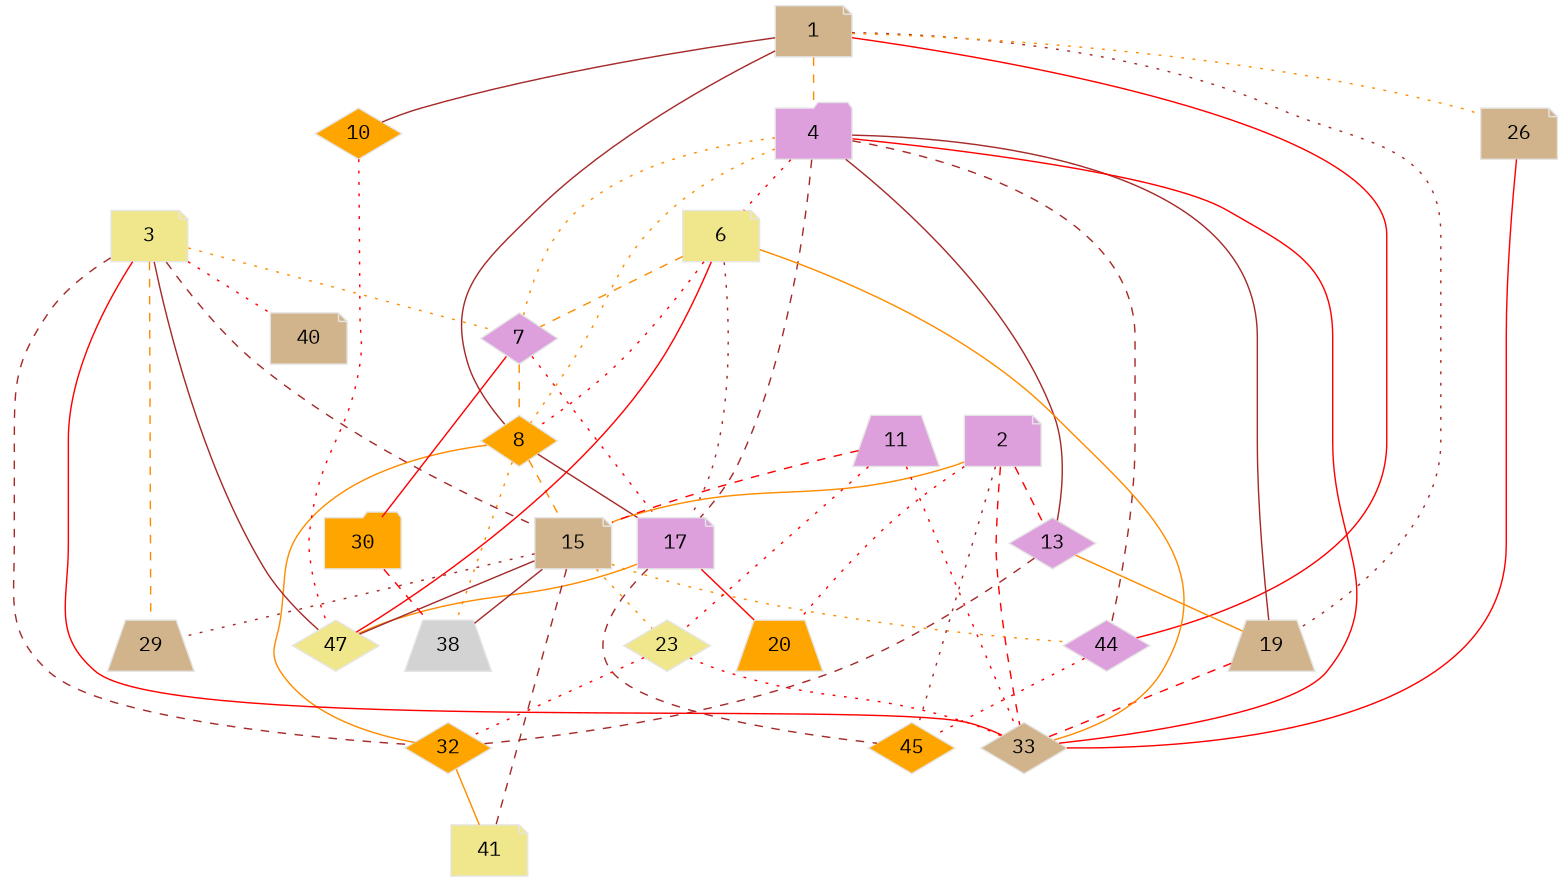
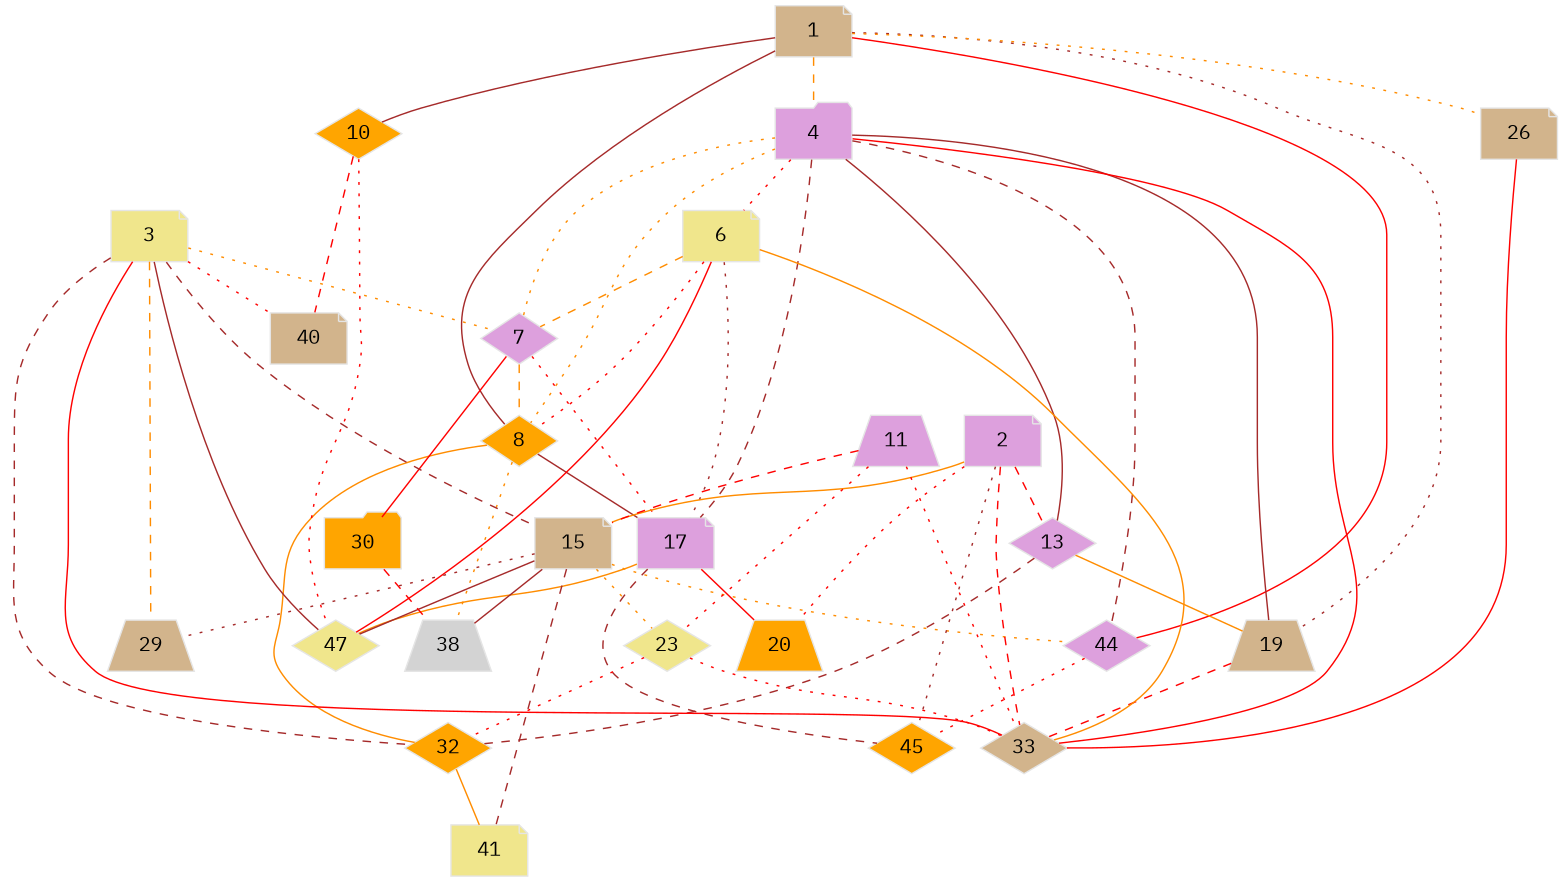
  graph {
    fontname="IBM Plex Mono"
    node [color=gray90 fillcolor=tan fontname="IBM Plex Mono" shape=diamond style=filled]
    edge [color=red fontname="IBM Plex Mono" style=dotted]
    1 [shape=note super="+21"]
    4 [fillcolor=plum shape=folder super="+25+14"]
    8 [fillcolor=orange super="+12"]
    10 [fillcolor=orange]
    19 [shape=trapezium super="+52"]
    26 [shape=note]
    44 [fillcolor=plum]
    13 [fillcolor=plum]
    33 [super="+34"]
    7 [fillcolor=plum super="+22+43"]
    6 [fillcolor=khaki shape=note super="+9"]
    17 [fillcolor=plum shape=note super="+49"]
    15 [shape=note super="+16"]
    32 [fillcolor=orange]
    38 [fillcolor=lightgrey shape=trapezium]
    40 [shape=note]
    47 [fillcolor=khaki super="+51"]
    45 [fillcolor=orange]
    2 [fillcolor=plum shape=note]
    20 [fillcolor=orange shape=trapezium]
    29 [shape=trapezium]
    23 [fillcolor=khaki]
    41 [fillcolor=khaki shape=note]
    3 [fillcolor=khaki shape=note super="+18+5+24"]
    30 [fillcolor=orange shape=folder]
    11 [fillcolor=plum shape=trapezium super="+39"]
    1 -- 4 [color=darkorange style=dashed]
    1 -- 8 [color=brown style=solid]
    1 -- 10 [color=brown style=solid weight=2]
    1 -- 19 [color=brown]
    1 -- 26 [color=darkorange]
    1 -- 44 [style=solid]
    4 -- 8 [color=darkorange]
    4 -- 19 [color=brown style=solid]
    4 -- 44 [color=brown style=dashed]
    4 -- 13 [color=brown style=solid]
    4 -- 33 [style=solid weight=2]
    4 -- 7 [color=darkorange]
    4 -- 6 [weight=2]
    4 -- 17 [color=brown style=dashed weight=2]
    8 -- 17 [color=brown style=solid]
-   8 -- 15 [color=darkorange style=dashed]
    8 -- 32 [color=darkorange style=solid]
    8 -- 38 [color=darkorange]
+   10 -- 40 [style=dashed]
    10 -- 47
    19 -- 33 [style=dashed]
    26 -- 33 [style=solid]
    44 -- 45
    13 -- 19 [color=darkorange style=solid]
    13 -- 32 [color=brown style=dashed]
    7 -- 8 [color=darkorange style=dashed weight=3]
    7 -- 17
    7 -- 30 [style=solid]
    6 -- 8 [weight=2]
    6 -- 33 [color=darkorange style=solid]
    6 -- 7 [color=darkorange style=dashed]
    6 -- 17 [color=brown]
    6 -- 47 [style=solid]
    17 -- 47 [color=darkorange style=solid]
    17 -- 45 [color=brown style=dashed]
    17 -- 20 [style=solid]
    15 -- 44 [color=darkorange]
    15 -- 38 [color=brown style=solid]
    15 -- 47 [color=brown style=solid]
    15 -- 29 [color=brown weight=2]
    15 -- 23 [color=darkorange]
    15 -- 41 [color=brown style=dashed]
    32 -- 41 [color=darkorange style=solid]
    2 -- 13 [style=dashed]
    2 -- 33 [style=dashed]
    2 -- 15 [color=darkorange style=solid]
    2 -- 45 [color=brown]
    2 -- 20
    23 -- 33
    23 -- 32
    3 -- 33 [style=solid weight=3]
    3 -- 7 [color=darkorange]
    3 -- 15 [color=brown style=dashed weight=2]
    3 -- 32 [color=brown style=dashed]
    3 -- 40
    3 -- 47 [color=brown style=solid]
    3 -- 29 [color=darkorange style=dashed]
    30 -- 38 [style=dashed]
    11 -- 33 [weight=2]
    11 -- 15 [style=dashed]
    11 -- 23
  }
